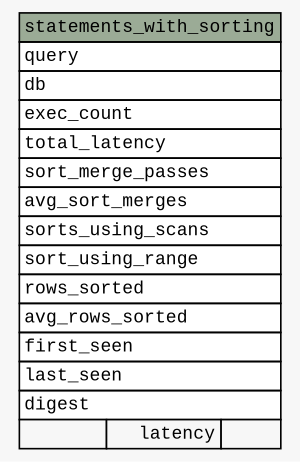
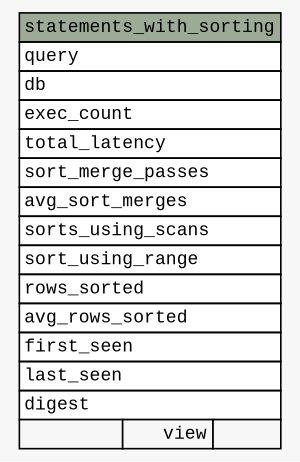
  digraph {
    bgcolor="#f7f7f7"
    fontname="Liberation Mono"
    fontsize=11
    nodesep=0.18
    rankdir=RL
    ranksep=0.46
-   n1 [fontname="Liberation Mono" fontsize=11 label=<     <TABLE BORDER="0" CELLBORDER="1" CELLSPACING="0" BGCOLOR="#ffffff">       <TR><TD COLSPAN="3" BGCOLOR="#9bab96" ALIGN="CENTER">statements_with_sorting</TD></TR>       <TR><TD PORT="query" COLSPAN="3" ALIGN="LEFT">query</TD></TR>       <TR><TD PORT="db" COLSPAN="3" ALIGN="LEFT">db</TD></TR>       <TR><TD PORT="exec_count" COLSPAN="3" ALIGN="LEFT">exec_count</TD></TR>       <TR><TD PORT="total_latency" COLSPAN="3" ALIGN="LEFT">total_latency</TD></TR>       <TR><TD PORT="sort_merge_passes" COLSPAN="3" ALIGN="LEFT">sort_merge_passes</TD></TR>       <TR><TD PORT="avg_sort_merges" COLSPAN="3" ALIGN="LEFT">avg_sort_merges</TD></TR>       <TR><TD PORT="sorts_using_scans" COLSPAN="3" ALIGN="LEFT">sorts_using_scans</TD></TR>       <TR><TD PORT="sort_using_range" COLSPAN="3" ALIGN="LEFT">sort_using_range</TD></TR>       <TR><TD PORT="rows_sorted" COLSPAN="3" ALIGN="LEFT">rows_sorted</TD></TR>       <TR><TD PORT="avg_rows_sorted" COLSPAN="3" ALIGN="LEFT">avg_rows_sorted</TD></TR>       <TR><TD PORT="first_seen" COLSPAN="3" ALIGN="LEFT">first_seen</TD></TR>       <TR><TD PORT="last_seen" COLSPAN="3" ALIGN="LEFT">last_seen</TD></TR>       <TR><TD PORT="digest" COLSPAN="3" ALIGN="LEFT">digest</TD></TR>       <TR><TD ALIGN="LEFT" BGCOLOR="#f7f7f7">  </TD><TD ALIGN="RIGHT" BGCOLOR="#f7f7f7">latency</TD><TD ALIGN="RIGHT" BGCOLOR="#f7f7f7">  </TD></TR>     </TABLE>> shape=plaintext]
+   n1 [fontname="Liberation Mono" fontsize=11 label=<     <TABLE BORDER="0" CELLBORDER="1" CELLSPACING="0" BGCOLOR="#ffffff">       <TR><TD COLSPAN="3" BGCOLOR="#9bab96" ALIGN="CENTER">statements_with_sorting</TD></TR>       <TR><TD PORT="query" COLSPAN="3" ALIGN="LEFT">query</TD></TR>       <TR><TD PORT="db" COLSPAN="3" ALIGN="LEFT">db</TD></TR>       <TR><TD PORT="exec_count" COLSPAN="3" ALIGN="LEFT">exec_count</TD></TR>       <TR><TD PORT="total_latency" COLSPAN="3" ALIGN="LEFT">total_latency</TD></TR>       <TR><TD PORT="sort_merge_passes" COLSPAN="3" ALIGN="LEFT">sort_merge_passes</TD></TR>       <TR><TD PORT="avg_sort_merges" COLSPAN="3" ALIGN="LEFT">avg_sort_merges</TD></TR>       <TR><TD PORT="sorts_using_scans" COLSPAN="3" ALIGN="LEFT">sorts_using_scans</TD></TR>       <TR><TD PORT="sort_using_range" COLSPAN="3" ALIGN="LEFT">sort_using_range</TD></TR>       <TR><TD PORT="rows_sorted" COLSPAN="3" ALIGN="LEFT">rows_sorted</TD></TR>       <TR><TD PORT="avg_rows_sorted" COLSPAN="3" ALIGN="LEFT">avg_rows_sorted</TD></TR>       <TR><TD PORT="first_seen" COLSPAN="3" ALIGN="LEFT">first_seen</TD></TR>       <TR><TD PORT="last_seen" COLSPAN="3" ALIGN="LEFT">last_seen</TD></TR>       <TR><TD PORT="digest" COLSPAN="3" ALIGN="LEFT">digest</TD></TR>       <TR><TD ALIGN="LEFT" BGCOLOR="#f7f7f7">  </TD><TD ALIGN="RIGHT" BGCOLOR="#f7f7f7">view</TD><TD ALIGN="RIGHT" BGCOLOR="#f7f7f7">  </TD></TR>     </TABLE>> shape=plaintext]
  }
